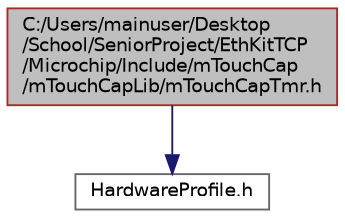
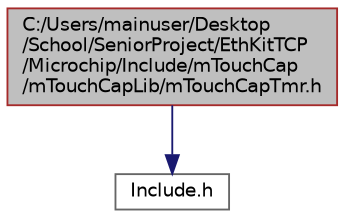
  digraph {
    node [fontname=Helvetica fontsize=10 shape=record style=filled]
    n1 [color=brown fillcolor=grey75 fontcolor=black height=0.2 label="C:/Users/mainuser/Desktop\l/School/SeniorProject/EthKitTCP\l/Microchip/Include/mTouchCap\l/mTouchCapLib/mTouchCapTmr.h" width=0.4]
-   n2 [color=gray40 fillcolor=white height=0.2 label="HardwareProfile.h" width=0.4]
+   n2 [color=gray40 fillcolor=white height=0.2 label="Include.h" width=0.4]
    n1 -> n2 [color=midnightblue fontname=Helvetica fontsize=10 labelfontname=Helvetica labelfontsize=10 style=solid]
  }
